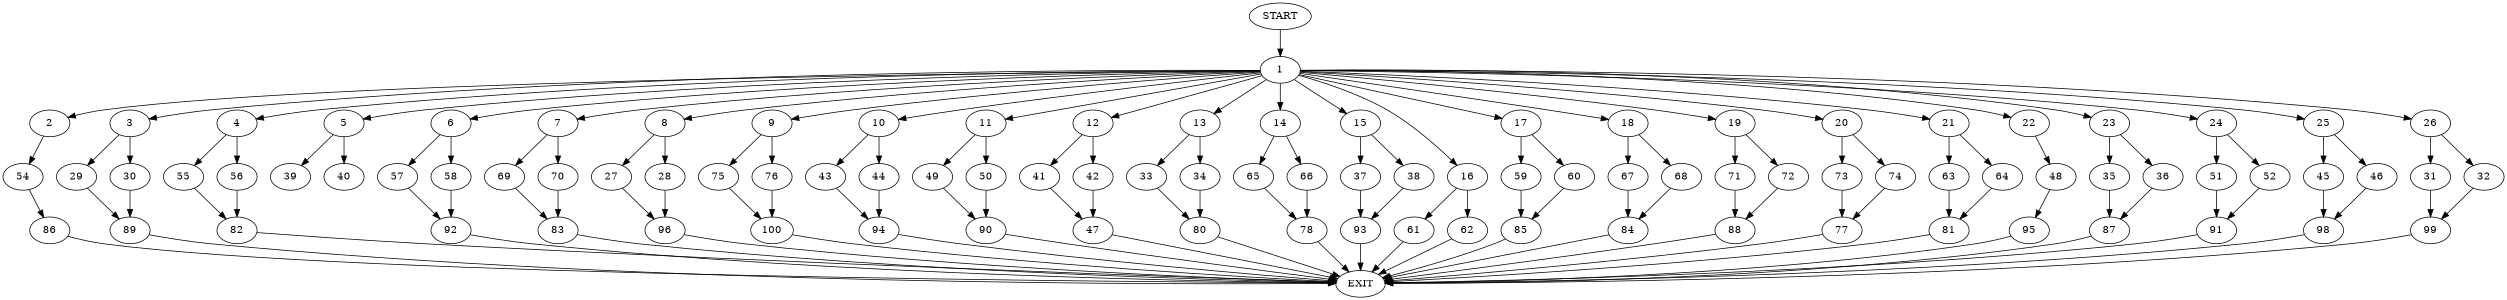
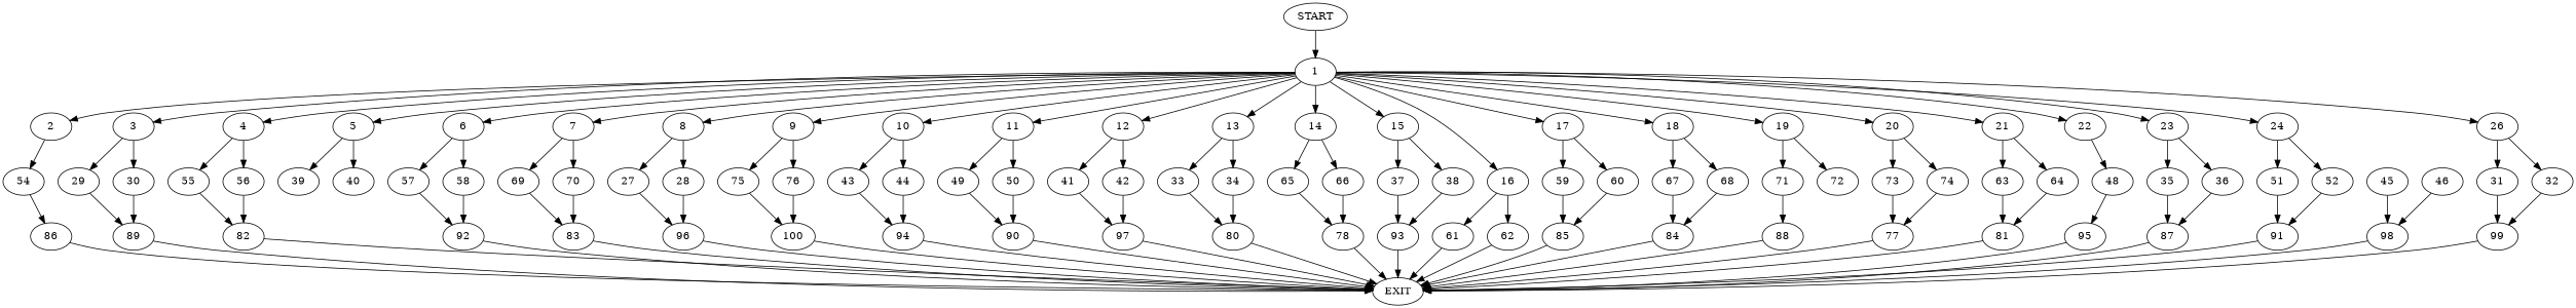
  digraph {
    n1 [label=START]
    1
    2
    3
    4
    5
    6
    7
    8
    9
    10
    11
    12
    13
    14
    15
    16
    17
    18
    19
    20
    21
    22
    23
    24
-   25
    26
    n28 [label=EXIT]
    54
    29
    30
    55
    56
    39
    40
    57
    58
    69
    70
    27
    28
    75
    76
    43
    44
    49
    50
    41
    42
    33
    34
    65
    66
    37
    38
    61
    62
    59
    60
    67
    68
    71
    72
    73
    74
    63
    64
    48
    35
    36
    51
    52
    45
    46
    31
    32
    86
    89
    82
    92
    83
    96
    100
    94
    90
-   97 [label=47]
+   97
    80
    78
    93
    85
    84
    88
    77
    81
    95
    87
    91
    98
    99
    n1 -> 1
    1 -> 2
    1 -> 3
    1 -> 4
    1 -> 5
    1 -> 6
    1 -> 7
    1 -> 8
    1 -> 9
    1 -> 10
    1 -> 11
    1 -> 12
    1 -> 13
    1 -> 14
    1 -> 15
    1 -> 16
    1 -> 17
    1 -> 18
    1 -> 19
    1 -> 20
    1 -> 21
    1 -> 22
    1 -> 23
    1 -> 24
-   1 -> 25
    1 -> 26
    2 -> 54
    3 -> 29
    3 -> 30
    4 -> 55
    4 -> 56
    5 -> 39
    5 -> 40
    6 -> 57
    6 -> 58
    7 -> 69
    7 -> 70
    8 -> 27
    8 -> 28
    9 -> 75
    9 -> 76
    10 -> 43
    10 -> 44
    11 -> 49
    11 -> 50
    12 -> 41
    12 -> 42
    13 -> 33
    13 -> 34
    14 -> 65
    14 -> 66
    15 -> 37
    15 -> 38
    16 -> 61
    16 -> 62
    17 -> 59
    17 -> 60
    18 -> 67
    18 -> 68
    19 -> 71
    19 -> 72
    20 -> 73
    20 -> 74
    21 -> 63
    21 -> 64
    22 -> 48
    23 -> 35
    23 -> 36
    24 -> 51
    24 -> 52
-   25 -> 45
-   25 -> 46
    26 -> 31
    26 -> 32
    54 -> 86
    29 -> 89
    30 -> 89
    55 -> 82
    56 -> 82
    57 -> 92
    58 -> 92
    69 -> 83
    70 -> 83
    27 -> 96
    28 -> 96
    75 -> 100
    76 -> 100
    43 -> 94
    44 -> 94
    49 -> 90
    50 -> 90
    41 -> 97
    42 -> 97
    33 -> 80
    34 -> 80
    65 -> 78
    66 -> 78
    37 -> 93
    38 -> 93
    61 -> n28
    62 -> n28
    59 -> 85
    60 -> 85
    67 -> 84
    68 -> 84
    71 -> 88
-   72 -> 88
    73 -> 77
    74 -> 77
    63 -> 81
    64 -> 81
    48 -> 95
    35 -> 87
    36 -> 87
    51 -> 91
    52 -> 91
    45 -> 98
    46 -> 98
    31 -> 99
    32 -> 99
    86 -> n28
    89 -> n28
    82 -> n28
    92 -> n28
    83 -> n28
    96 -> n28
    100 -> n28
    94 -> n28
    90 -> n28
    97 -> n28
    80 -> n28
    78 -> n28
    93 -> n28
    85 -> n28
    84 -> n28
    88 -> n28
    77 -> n28
    81 -> n28
    95 -> n28
    87 -> n28
    91 -> n28
    98 -> n28
    99 -> n28
  }
